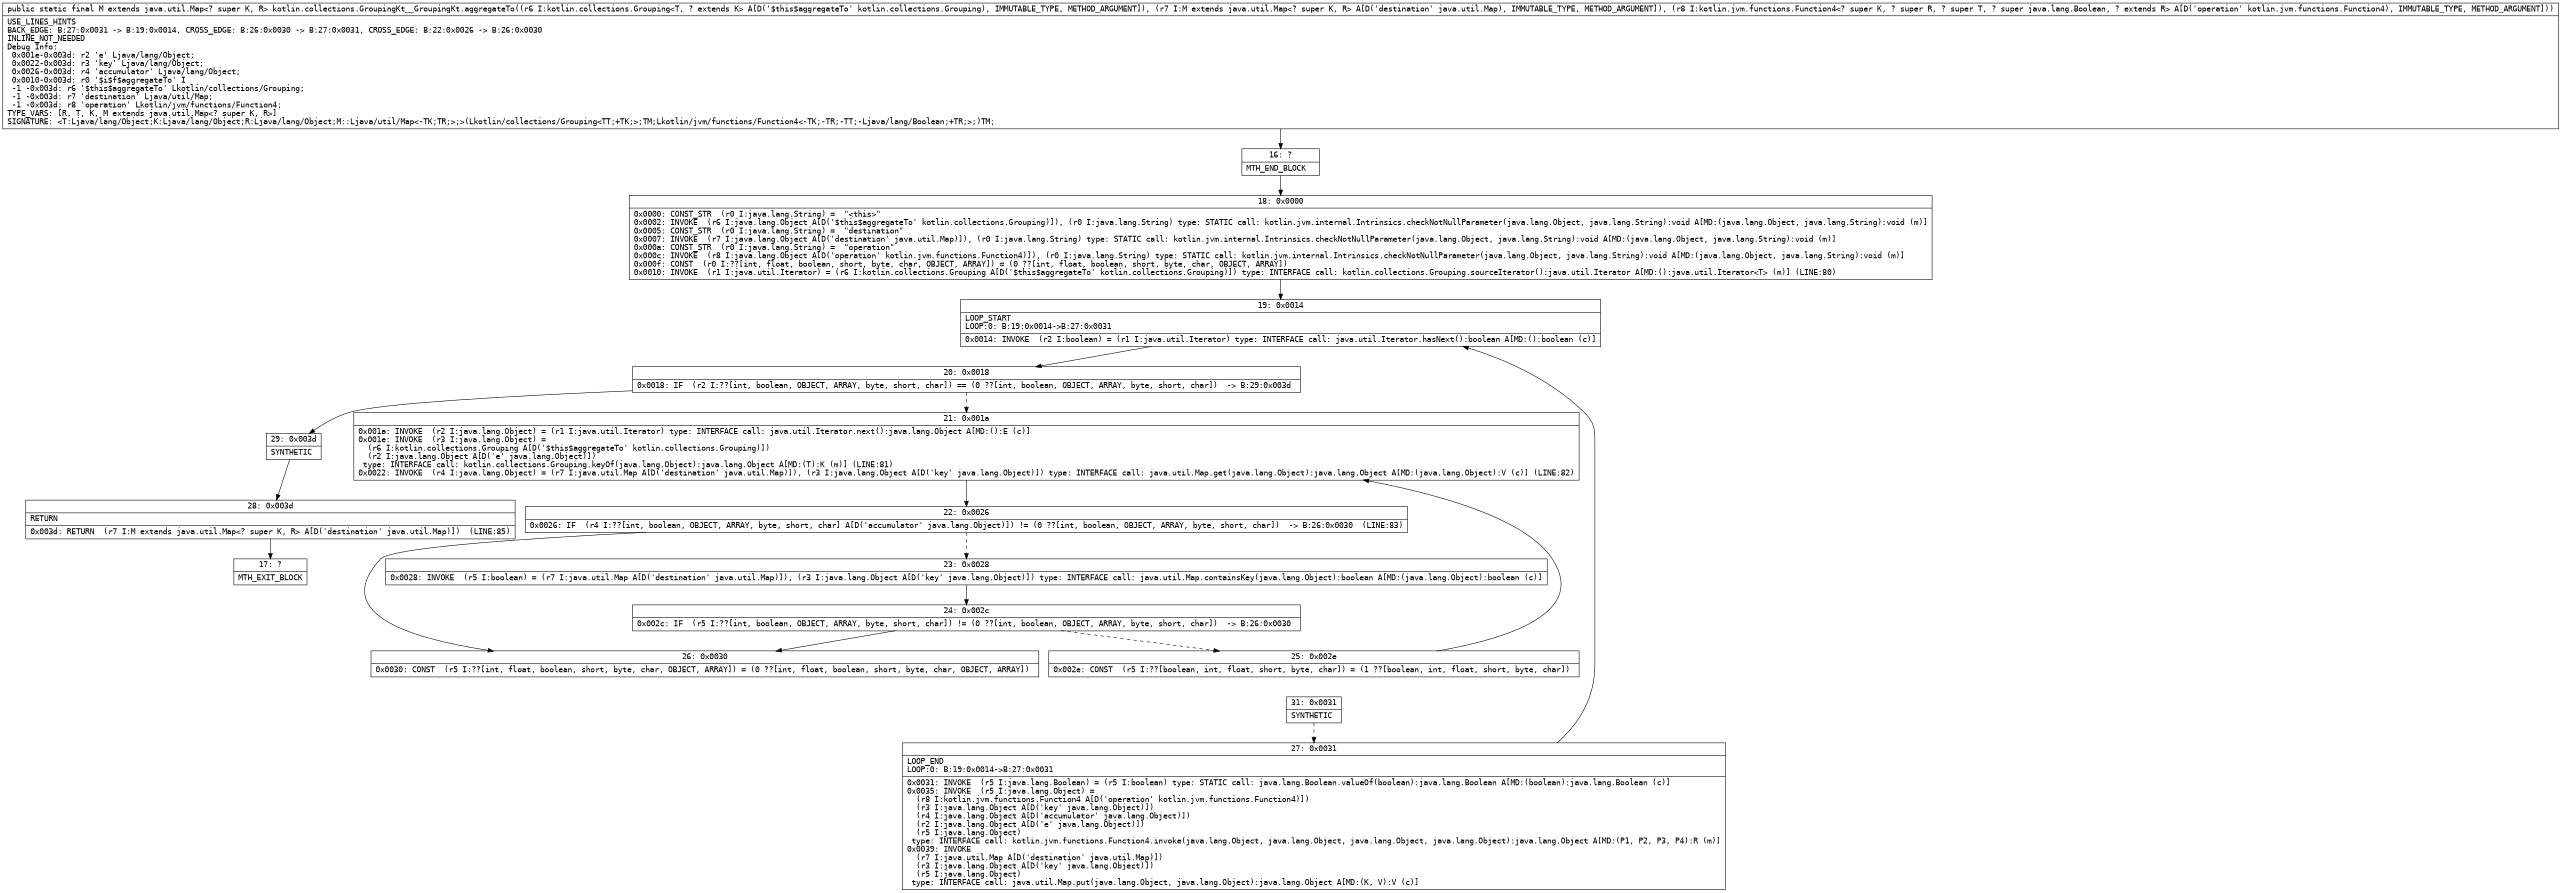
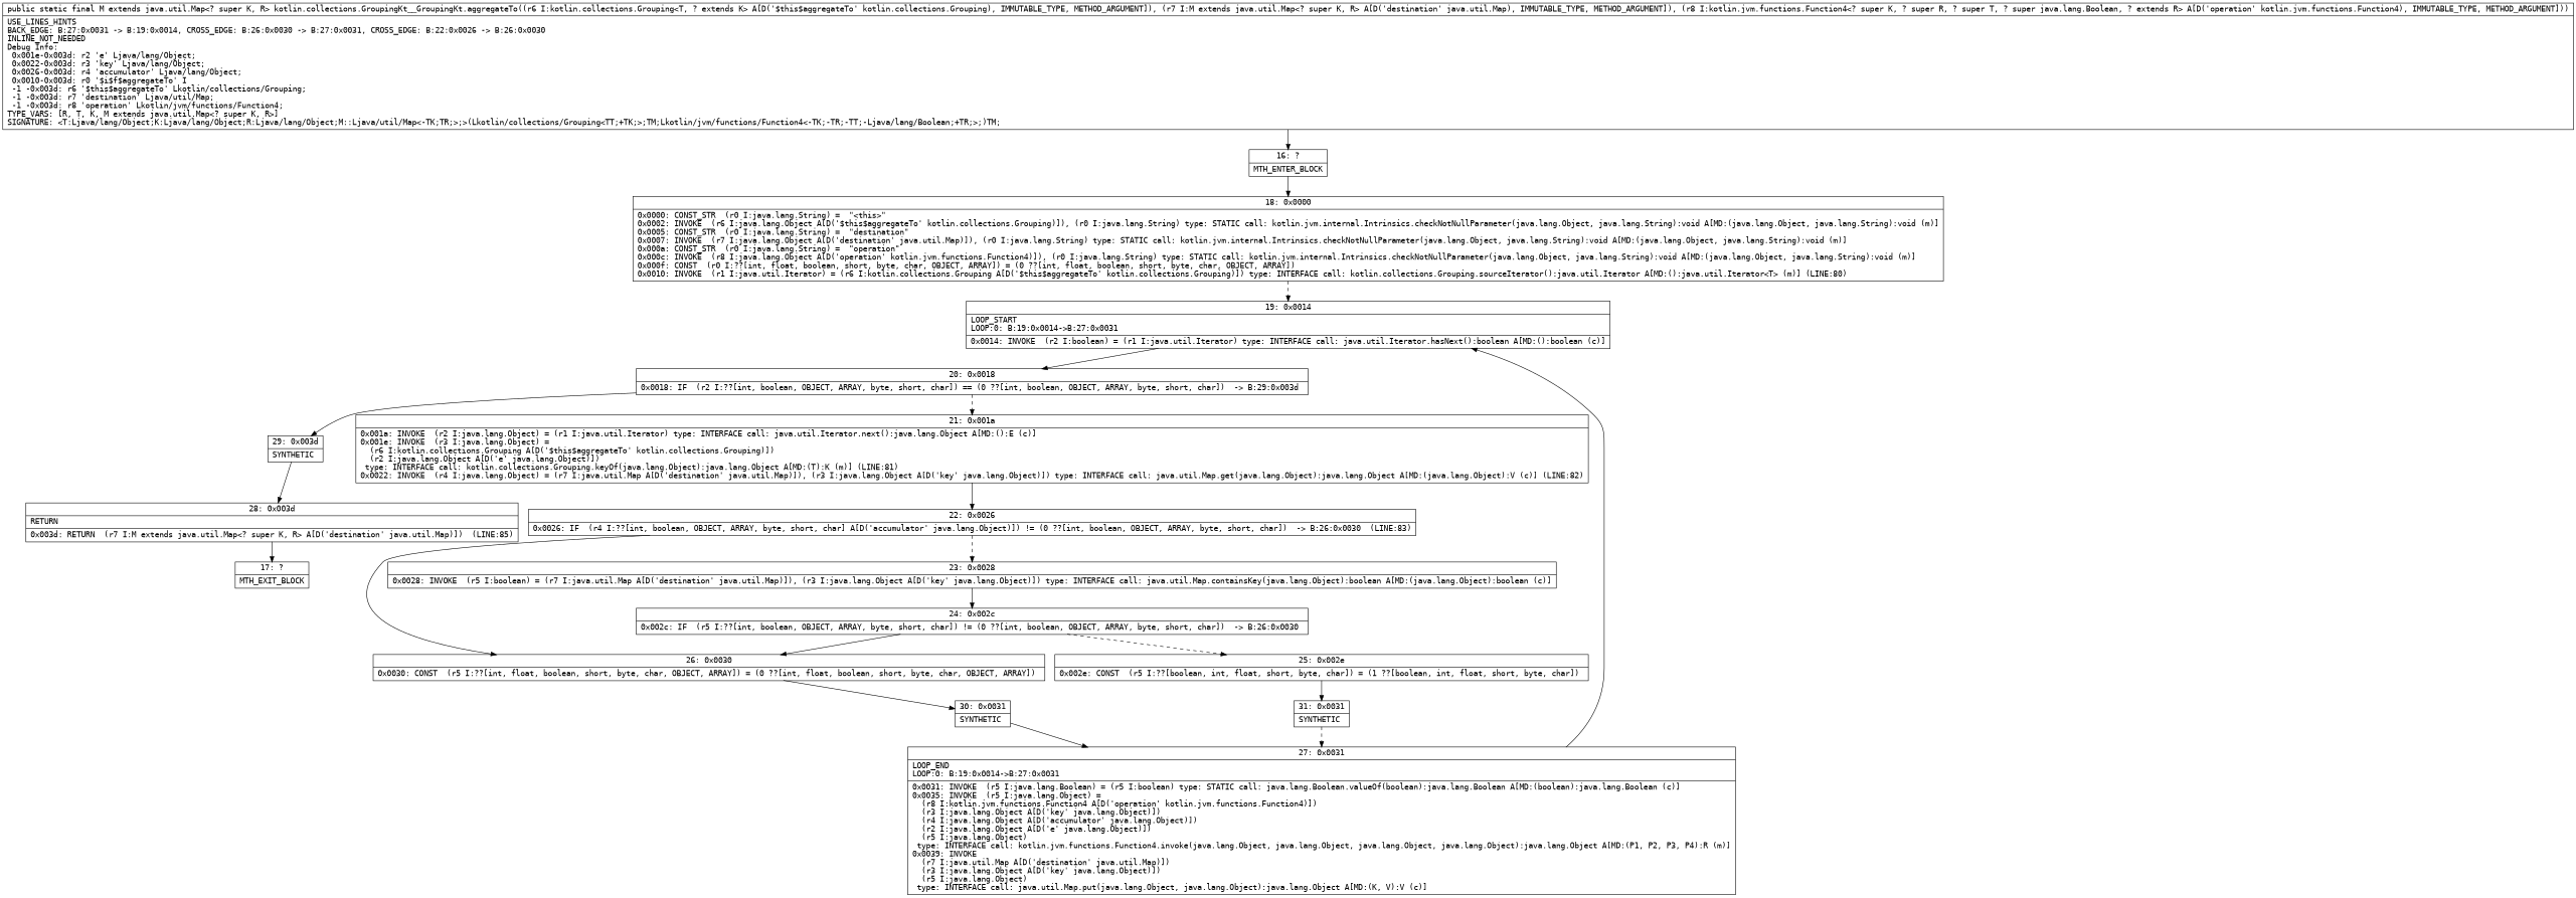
  digraph {
    fontname="DejaVu Sans Mono"
    node [fontname="DejaVu Sans Mono" shape=record]
    edge [fontname="DejaVu Sans Mono"]
-   n1 [label="{16\:\ ?|MTH_END_BLOCK\l}"]
+   n1 [label="{16\:\ ?|MTH_ENTER_BLOCK\l}"]
    n2 [label="{18\:\ 0x0000|0x0000: CONST_STR  (r0 I:java.lang.String) =  \"\<this\>\" \l0x0002: INVOKE  (r6 I:java.lang.Object A[D('$this$aggregateTo' kotlin.collections.Grouping)]), (r0 I:java.lang.String) type: STATIC call: kotlin.jvm.internal.Intrinsics.checkNotNullParameter(java.lang.Object, java.lang.String):void A[MD:(java.lang.Object, java.lang.String):void (m)]\l0x0005: CONST_STR  (r0 I:java.lang.String) =  \"destination\" \l0x0007: INVOKE  (r7 I:java.lang.Object A[D('destination' java.util.Map)]), (r0 I:java.lang.String) type: STATIC call: kotlin.jvm.internal.Intrinsics.checkNotNullParameter(java.lang.Object, java.lang.String):void A[MD:(java.lang.Object, java.lang.String):void (m)]\l0x000a: CONST_STR  (r0 I:java.lang.String) =  \"operation\" \l0x000c: INVOKE  (r8 I:java.lang.Object A[D('operation' kotlin.jvm.functions.Function4)]), (r0 I:java.lang.String) type: STATIC call: kotlin.jvm.internal.Intrinsics.checkNotNullParameter(java.lang.Object, java.lang.String):void A[MD:(java.lang.Object, java.lang.String):void (m)]\l0x000f: CONST  (r0 I:??[int, float, boolean, short, byte, char, OBJECT, ARRAY]) = (0 ??[int, float, boolean, short, byte, char, OBJECT, ARRAY]) \l0x0010: INVOKE  (r1 I:java.util.Iterator) = (r6 I:kotlin.collections.Grouping A[D('$this$aggregateTo' kotlin.collections.Grouping)]) type: INTERFACE call: kotlin.collections.Grouping.sourceIterator():java.util.Iterator A[MD:():java.util.Iterator\<T\> (m)] (LINE:80)\l}"]
    n3 [label="{19\:\ 0x0014|LOOP_START\lLOOP:0: B:19:0x0014\-\>B:27:0x0031\l|0x0014: INVOKE  (r2 I:boolean) = (r1 I:java.util.Iterator) type: INTERFACE call: java.util.Iterator.hasNext():boolean A[MD:():boolean (c)]\l}"]
    n4 [label="{20\:\ 0x0018|0x0018: IF  (r2 I:??[int, boolean, OBJECT, ARRAY, byte, short, char]) == (0 ??[int, boolean, OBJECT, ARRAY, byte, short, char])  \-\> B:29:0x003d \l}"]
    n5 [label="{21\:\ 0x001a|0x001a: INVOKE  (r2 I:java.lang.Object) = (r1 I:java.util.Iterator) type: INTERFACE call: java.util.Iterator.next():java.lang.Object A[MD:():E (c)]\l0x001e: INVOKE  (r3 I:java.lang.Object) = \l  (r6 I:kotlin.collections.Grouping A[D('$this$aggregateTo' kotlin.collections.Grouping)])\l  (r2 I:java.lang.Object A[D('e' java.lang.Object)])\l type: INTERFACE call: kotlin.collections.Grouping.keyOf(java.lang.Object):java.lang.Object A[MD:(T):K (m)] (LINE:81)\l0x0022: INVOKE  (r4 I:java.lang.Object) = (r7 I:java.util.Map A[D('destination' java.util.Map)]), (r3 I:java.lang.Object A[D('key' java.lang.Object)]) type: INTERFACE call: java.util.Map.get(java.lang.Object):java.lang.Object A[MD:(java.lang.Object):V (c)] (LINE:82)\l}"]
    n6 [label="{29\:\ 0x003d|SYNTHETIC\l}"]
    n7 [label="{22\:\ 0x0026|0x0026: IF  (r4 I:??[int, boolean, OBJECT, ARRAY, byte, short, char] A[D('accumulator' java.lang.Object)]) != (0 ??[int, boolean, OBJECT, ARRAY, byte, short, char])  \-\> B:26:0x0030  (LINE:83)\l}"]
    n8 [label="{28\:\ 0x003d|RETURN\l|0x003d: RETURN  (r7 I:M extends java.util.Map\<? super K, R\> A[D('destination' java.util.Map)])  (LINE:85)\l}"]
    n9 [label="{23\:\ 0x0028|0x0028: INVOKE  (r5 I:boolean) = (r7 I:java.util.Map A[D('destination' java.util.Map)]), (r3 I:java.lang.Object A[D('key' java.lang.Object)]) type: INTERFACE call: java.util.Map.containsKey(java.lang.Object):boolean A[MD:(java.lang.Object):boolean (c)]\l}"]
    n10 [label="{26\:\ 0x0030|0x0030: CONST  (r5 I:??[int, float, boolean, short, byte, char, OBJECT, ARRAY]) = (0 ??[int, float, boolean, short, byte, char, OBJECT, ARRAY]) \l}"]
    n11 [label="{24\:\ 0x002c|0x002c: IF  (r5 I:??[int, boolean, OBJECT, ARRAY, byte, short, char]) != (0 ??[int, boolean, OBJECT, ARRAY, byte, short, char])  \-\> B:26:0x0030 \l}"]
+   n12 [label="{30\:\ 0x0031|SYNTHETIC\l}"]
    n13 [label="{25\:\ 0x002e|0x002e: CONST  (r5 I:??[boolean, int, float, short, byte, char]) = (1 ??[boolean, int, float, short, byte, char]) \l}"]
    n14 [label="{31\:\ 0x0031|SYNTHETIC\l}"]
    n15 [label="{27\:\ 0x0031|LOOP_END\lLOOP:0: B:19:0x0014\-\>B:27:0x0031\l|0x0031: INVOKE  (r5 I:java.lang.Boolean) = (r5 I:boolean) type: STATIC call: java.lang.Boolean.valueOf(boolean):java.lang.Boolean A[MD:(boolean):java.lang.Boolean (c)]\l0x0035: INVOKE  (r5 I:java.lang.Object) = \l  (r8 I:kotlin.jvm.functions.Function4 A[D('operation' kotlin.jvm.functions.Function4)])\l  (r3 I:java.lang.Object A[D('key' java.lang.Object)])\l  (r4 I:java.lang.Object A[D('accumulator' java.lang.Object)])\l  (r2 I:java.lang.Object A[D('e' java.lang.Object)])\l  (r5 I:java.lang.Object)\l type: INTERFACE call: kotlin.jvm.functions.Function4.invoke(java.lang.Object, java.lang.Object, java.lang.Object, java.lang.Object):java.lang.Object A[MD:(P1, P2, P3, P4):R (m)]\l0x0039: INVOKE  \l  (r7 I:java.util.Map A[D('destination' java.util.Map)])\l  (r3 I:java.lang.Object A[D('key' java.lang.Object)])\l  (r5 I:java.lang.Object)\l type: INTERFACE call: java.util.Map.put(java.lang.Object, java.lang.Object):java.lang.Object A[MD:(K, V):V (c)]\l}"]
    n16 [label="{17\:\ ?|MTH_EXIT_BLOCK\l}"]
    n17 [label="{public static final M extends java.util.Map\<? super K, R\> kotlin.collections.GroupingKt__GroupingKt.aggregateTo((r6 I:kotlin.collections.Grouping\<T, ? extends K\> A[D('$this$aggregateTo' kotlin.collections.Grouping), IMMUTABLE_TYPE, METHOD_ARGUMENT]), (r7 I:M extends java.util.Map\<? super K, R\> A[D('destination' java.util.Map), IMMUTABLE_TYPE, METHOD_ARGUMENT]), (r8 I:kotlin.jvm.functions.Function4\<? super K, ? super R, ? super T, ? super java.lang.Boolean, ? extends R\> A[D('operation' kotlin.jvm.functions.Function4), IMMUTABLE_TYPE, METHOD_ARGUMENT]))  | USE_LINES_HINTS\lBACK_EDGE: B:27:0x0031 \-\> B:19:0x0014, CROSS_EDGE: B:26:0x0030 \-\> B:27:0x0031, CROSS_EDGE: B:22:0x0026 \-\> B:26:0x0030\lINLINE_NOT_NEEDED\lDebug Info:\l  0x001e\-0x003d: r2 'e' Ljava\/lang\/Object;\l  0x0022\-0x003d: r3 'key' Ljava\/lang\/Object;\l  0x0026\-0x003d: r4 'accumulator' Ljava\/lang\/Object;\l  0x0010\-0x003d: r0 '$i$f$aggregateTo' I\l  \-1 \-0x003d: r6 '$this$aggregateTo' Lkotlin\/collections\/Grouping;\l  \-1 \-0x003d: r7 'destination' Ljava\/util\/Map;\l  \-1 \-0x003d: r8 'operation' Lkotlin\/jvm\/functions\/Function4;\lTYPE_VARS: [R, T, K, M extends java.util.Map\<? super K, R\>]\lSIGNATURE: \<T:Ljava\/lang\/Object;K:Ljava\/lang\/Object;R:Ljava\/lang\/Object;M::Ljava\/util\/Map\<\-TK;TR;\>;\>(Lkotlin\/collections\/Grouping\<TT;+TK;\>;TM;Lkotlin\/jvm\/functions\/Function4\<\-TK;\-TR;\-TT;\-Ljava\/lang\/Boolean;+TR;\>;)TM;\l}"]
    n1 -> n2
-   n2 -> n3
+   n2 -> n3 [style=dashed]
    n3 -> n4
    n4 -> n5 [style=dashed]
    n4 -> n6
    n5 -> n7
    n6 -> n8
    n7 -> n9 [style=dashed]
    n7 -> n10
    n8 -> n16
    n9 -> n11
+   n10 -> n12
    n11 -> n10
    n11 -> n13 [style=dashed]
-   n13 -> n5
+   n12 -> n15
+   n13 -> n14
    n14 -> n15 [style=dashed]
    n15 -> n3
    n17 -> n1
  }
